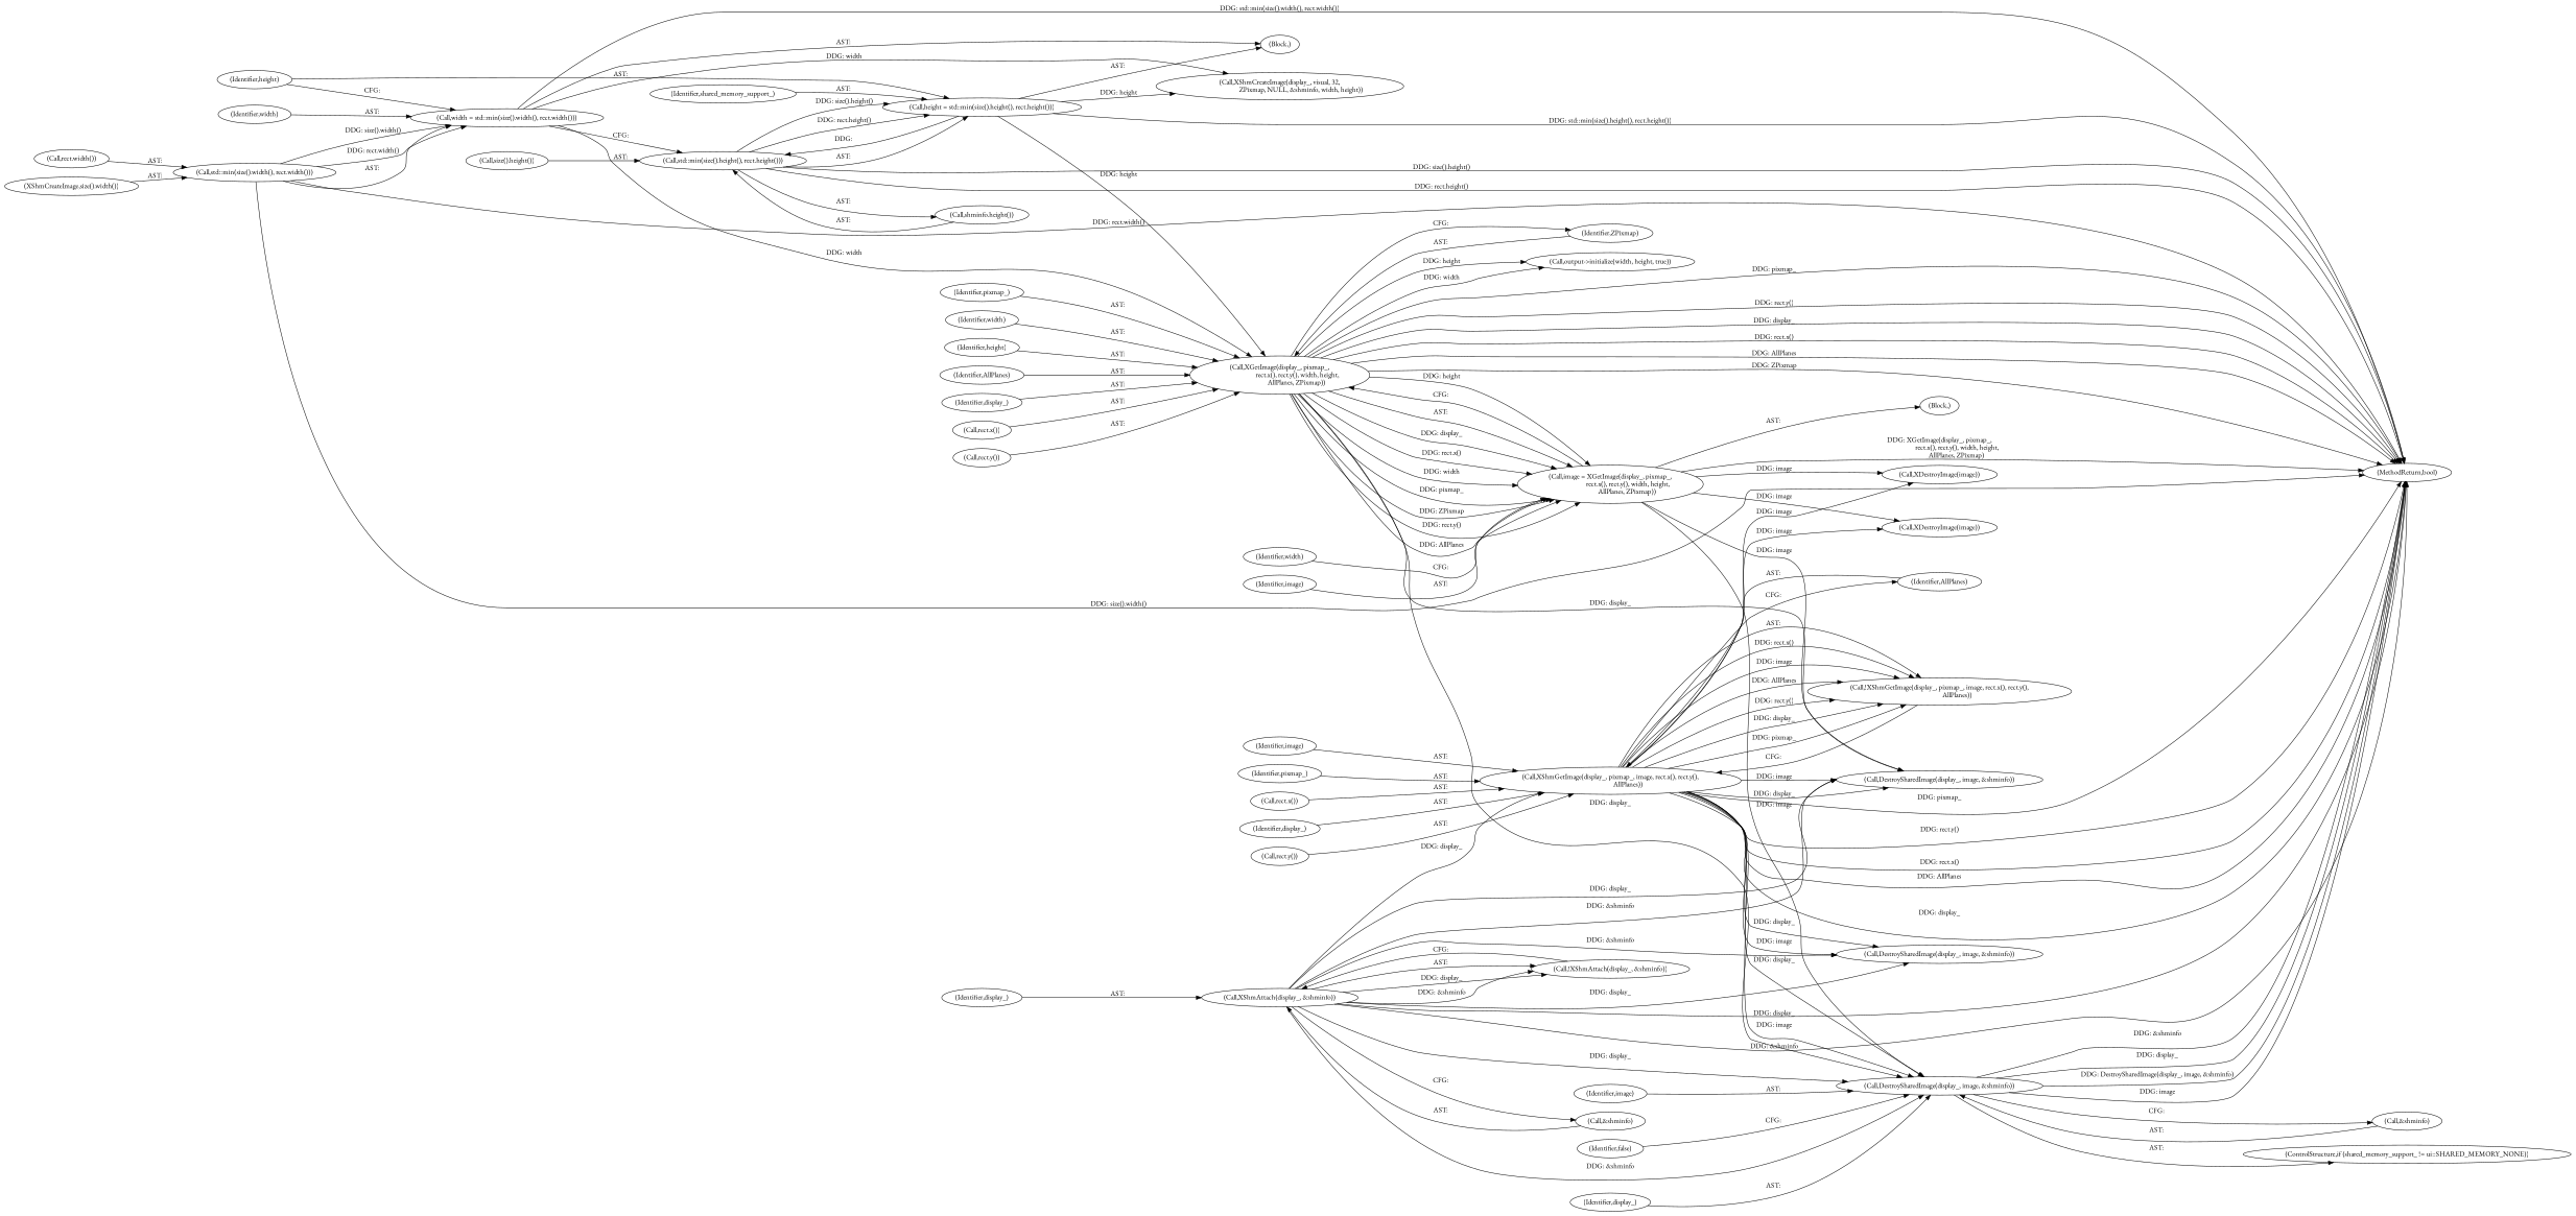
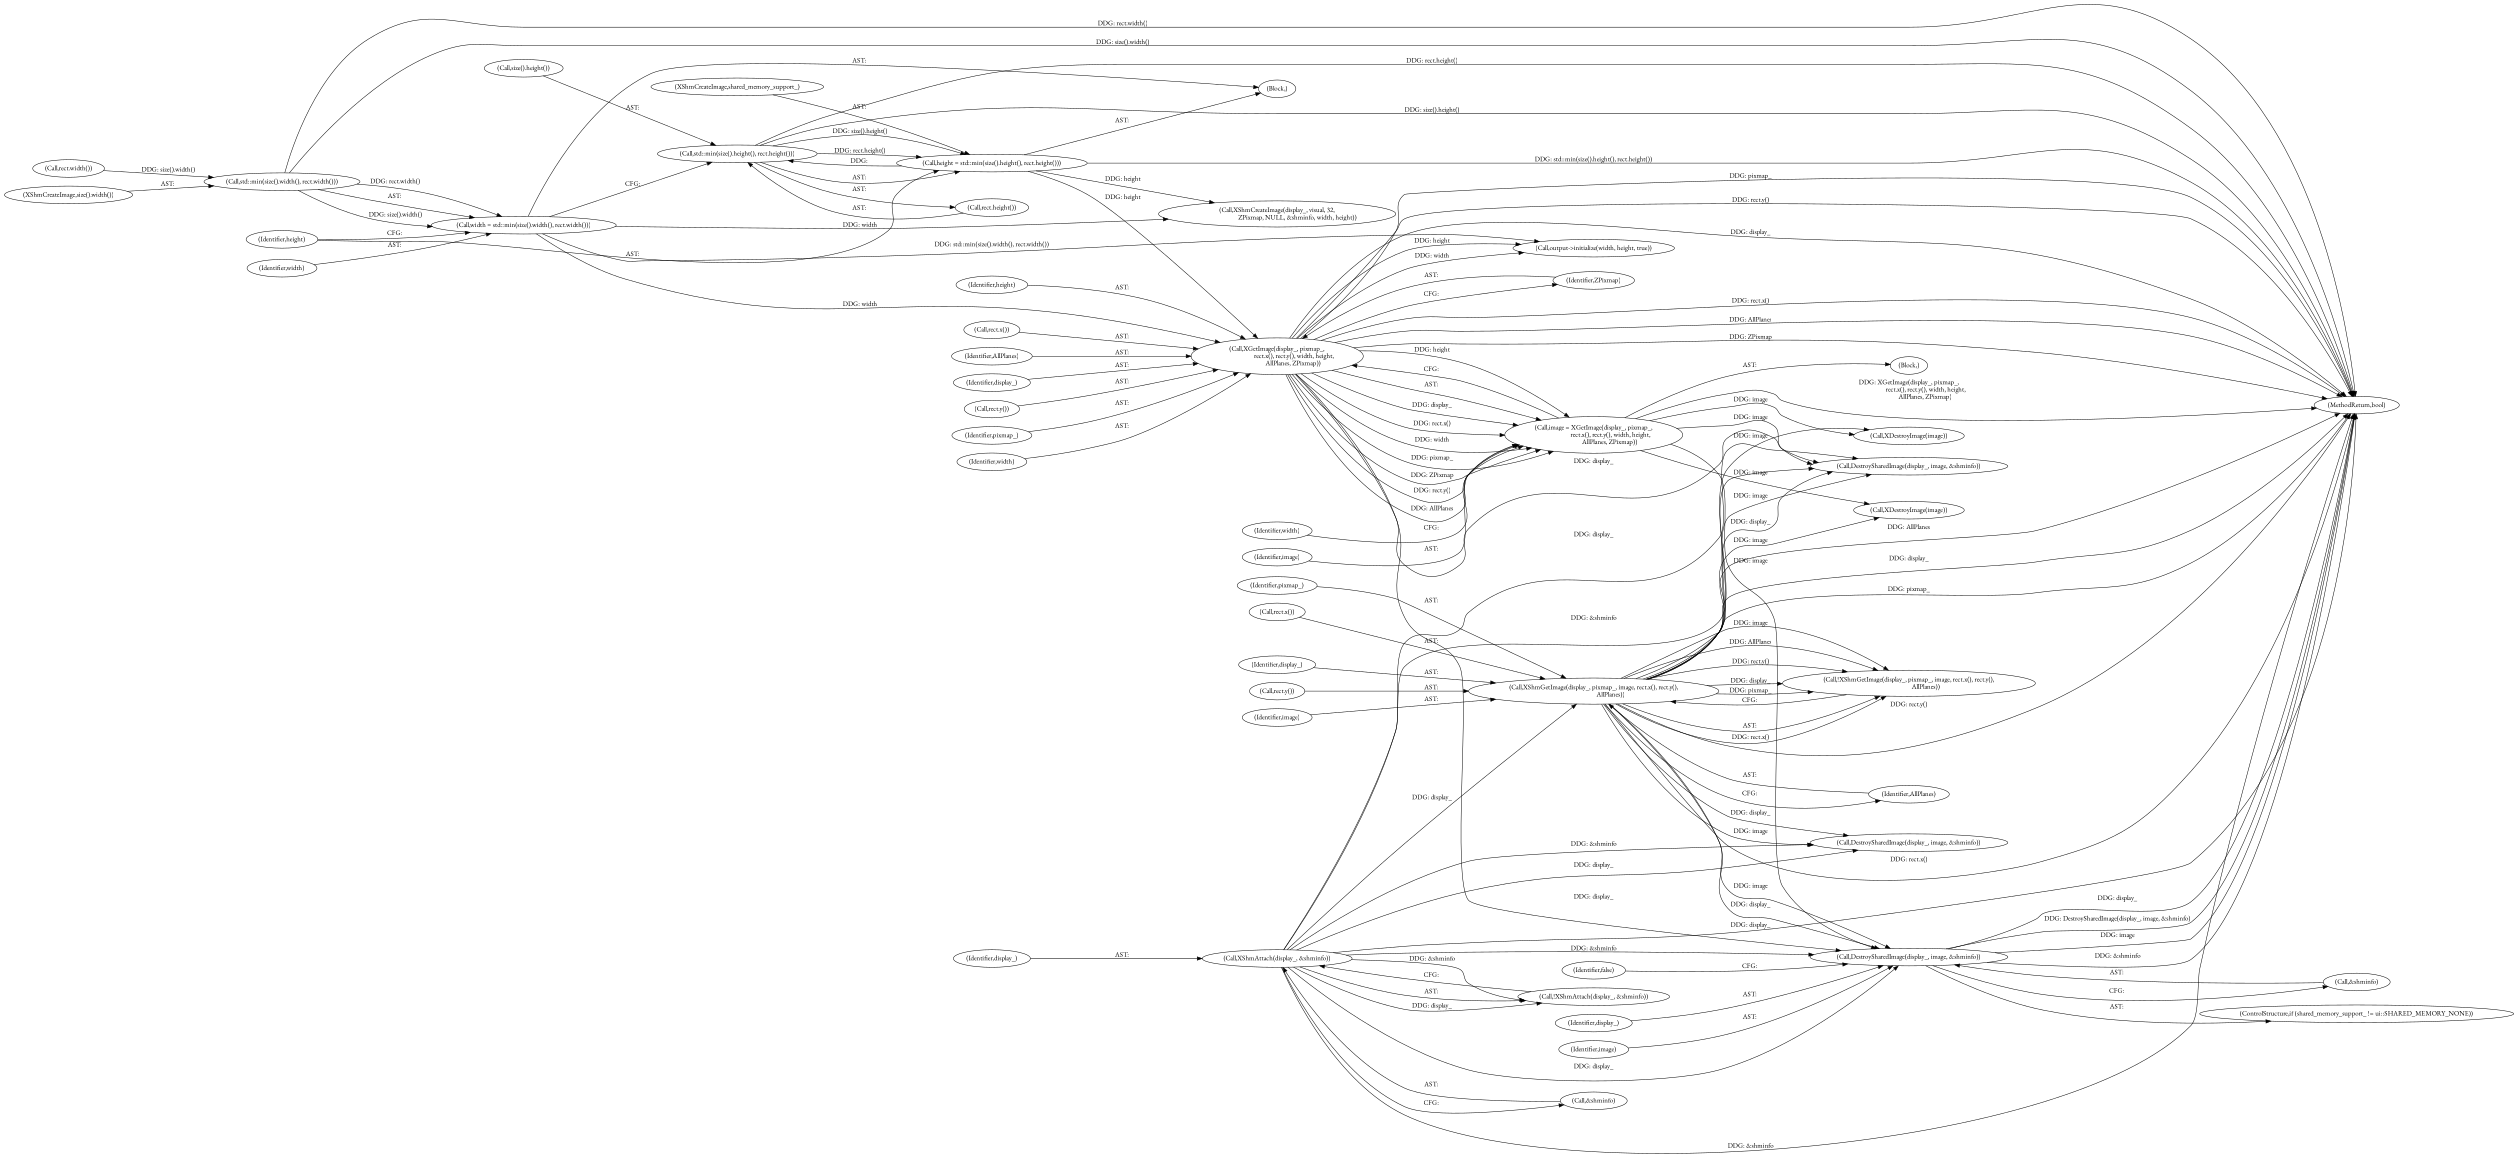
  digraph {
    fontname="EB Garamond"
    rankdir=LR
    node [fontname="EB Garamond"]
    edge [fontname="EB Garamond"]
    n1 [label="(Call,DestroySharedImage(display_, image, &shminfo))"]
    n2 [label="(Call,&shminfo)"]
    n3 [label="(MethodReturn,bool)"]
    n4 [label="(ControlStructure,if (shared_memory_support_ != ui::SHARED_MEMORY_NONE))"]
    n5 [label="(Call,XShmAttach(display_, &shminfo))"]
    n6 [label="(Call,XShmGetImage(display_, pixmap_, image, rect.x(), rect.y(),\n                       AllPlanes))"]
    n7 [label="(Call,!XShmAttach(display_, &shminfo))"]
    n8 [label="(Call,DestroySharedImage(display_, image, &shminfo))"]
    n9 [label="(Call,&shminfo)"]
    n10 [label="(Call,DestroySharedImage(display_, image, &shminfo))"]
    n11 [label="(Identifier,AllPlanes)"]
    n12 [label="(Call,XDestroyImage(image))"]
    n13 [label="(Call,!XShmGetImage(display_, pixmap_, image, rect.x(), rect.y(),\n                       AllPlanes))"]
    n14 [label="(Call,XDestroyImage(image))"]
    n15 [label="(Call,XGetImage(display_, pixmap_,\n                       rect.x(), rect.y(), width, height,\n                      AllPlanes, ZPixmap))"]
    n16 [label="(Call,image = XGetImage(display_, pixmap_,\n                       rect.x(), rect.y(), width, height,\n                      AllPlanes, ZPixmap))"]
    n17 [label="(Call,output->initialize(width, height, true))"]
    n18 [label="(Identifier,ZPixmap)"]
    n19 [label="(Block,)"]
    n20 [label="(Call,width = std::min(size().width(), rect.width()))"]
    n21 [label="(Call,XShmCreateImage(display_, visual, 32,\n                            ZPixmap, NULL, &shminfo, width, height))"]
    n22 [label="(Block,)"]
    n23 [label="(Call,std::min(size().height(), rect.height()))"]
    n24 [label="(Call,std::min(size().width(), rect.width()))"]
    n25 [label="(Call,rect.width())"]
    n26 [label="(Call,height = std::min(size().height(), rect.height()))"]
-   n27 [label="(Call,shminfo.height())"]
+   n27 [label="(Call,rect.height())"]
    n28 [label="(XShmCreateImage,size().width())"]
    n29 [label="(Identifier,height)"]
    n30 [label="(Identifier,pixmap_)"]
    n31 [label="(Call,size().height())"]
    n32 [label="(Identifier,image)"]
    n33 [label="(Identifier,width)"]
    n34 [label="(Identifier,width)"]
    n35 [label="(Identifier,width)"]
    n36 [label="(Identifier,height)"]
    n37 [label="(Call,rect.x())"]
    n38 [label="(Identifier,AllPlanes)"]
    n39 [label="(Identifier,display_)"]
    n40 [label="(Identifier,image)"]
    n41 [label="(Identifier,display_)"]
    n42 [label="(Call,rect.y())"]
-   n43 [label="(Identifier,shared_memory_support_)"]
+   n43 [label="(XShmCreateImage,shared_memory_support_)"]
    n44 [label="(Identifier,image)"]
    n45 [label="(Call,rect.y())"]
    n46 [label="(Identifier,false)"]
    n47 [label="(Identifier,pixmap_)"]
    n48 [label="(Identifier,display_)"]
    n49 [label="(Identifier,display_)"]
    n50 [label="(Call,rect.x())"]
    n1 -> n2 [label="CFG: "]
    n1 -> n3 [label="DDG: image"]
    n1 -> n3 [label="DDG: &shminfo"]
    n1 -> n3 [label="DDG: display_"]
    n1 -> n3 [label="DDG: DestroySharedImage(display_, image, &shminfo)"]
    n1 -> n4 [label="AST: "]
    n2 -> n1 [label="AST: "]
    n5 -> n1 [label="DDG: display_"]
    n5 -> n1 [label="DDG: &shminfo"]
    n5 -> n3 [label="DDG: display_"]
    n5 -> n3 [label="DDG: &shminfo"]
    n5 -> n6 [label="DDG: display_"]
    n5 -> n7 [label="AST: "]
    n5 -> n7 [label="DDG: display_"]
    n5 -> n7 [label="DDG: &shminfo"]
    n5 -> n8 [label="DDG: display_"]
    n5 -> n8 [label="DDG: &shminfo"]
    n5 -> n9 [label="CFG: "]
    n5 -> n10 [label="DDG: display_"]
    n5 -> n10 [label="DDG: &shminfo"]
    n6 -> n1 [label="DDG: display_"]
    n6 -> n1 [label="DDG: image"]
    n6 -> n3 [label="DDG: rect.x()"]
    n6 -> n3 [label="DDG: AllPlanes"]
    n6 -> n3 [label="DDG: display_"]
    n6 -> n3 [label="DDG: pixmap_"]
    n6 -> n3 [label="DDG: rect.y()"]
    n6 -> n8 [label="DDG: display_"]
    n6 -> n8 [label="DDG: image"]
    n6 -> n10 [label="DDG: display_"]
    n6 -> n10 [label="DDG: image"]
    n6 -> n11 [label="CFG: "]
    n6 -> n12 [label="DDG: image"]
    n6 -> n13 [label="AST: "]
    n6 -> n13 [label="DDG: rect.x()"]
    n6 -> n13 [label="DDG: image"]
    n6 -> n13 [label="DDG: AllPlanes"]
    n6 -> n13 [label="DDG: rect.y()"]
    n6 -> n13 [label="DDG: display_"]
    n6 -> n13 [label="DDG: pixmap_"]
    n6 -> n14 [label="DDG: image"]
    n7 -> n5 [label="CFG: "]
    n9 -> n5 [label="AST: "]
    n11 -> n6 [label="AST: "]
    n13 -> n6 [label="CFG: "]
    n15 -> n1 [label="DDG: display_"]
    n15 -> n3 [label="DDG: pixmap_"]
    n15 -> n3 [label="DDG: rect.y()"]
    n15 -> n3 [label="DDG: display_"]
    n15 -> n3 [label="DDG: rect.x()"]
    n15 -> n3 [label="DDG: AllPlanes"]
    n15 -> n3 [label="DDG: ZPixmap"]
    n15 -> n10 [label="DDG: display_"]
    n15 -> n16 [label="AST: "]
    n15 -> n16 [label="DDG: display_"]
    n15 -> n16 [label="DDG: rect.x()"]
    n15 -> n16 [label="DDG: width"]
    n15 -> n16 [label="DDG: pixmap_"]
    n15 -> n16 [label="DDG: ZPixmap"]
    n15 -> n16 [label="DDG: rect.y()"]
    n15 -> n16 [label="DDG: AllPlanes"]
    n15 -> n16 [label="DDG: height"]
    n15 -> n17 [label="DDG: width"]
    n15 -> n17 [label="DDG: height"]
    n15 -> n18 [label="CFG: "]
    n16 -> n1 [label="DDG: image"]
    n16 -> n3 [label="DDG: XGetImage(display_, pixmap_,\n                       rect.x(), rect.y(), width, height,\n                      AllPlanes, ZPixmap)"]
    n16 -> n10 [label="DDG: image"]
    n16 -> n12 [label="DDG: image"]
    n16 -> n14 [label="DDG: image"]
    n16 -> n15 [label="CFG: "]
    n16 -> n19 [label="AST: "]
    n18 -> n15 [label="AST: "]
-   n20 -> n3 [label="DDG: std::min(size().width(), rect.width())"]
+   n20 -> n17 [label="DDG: std::min(size().width(), rect.width())"]
    n20 -> n15 [label="DDG: width"]
    n20 -> n21 [label="DDG: width"]
    n20 -> n22 [label="AST: "]
    n20 -> n23 [label="CFG: "]
    n23 -> n3 [label="DDG: size().height()"]
    n23 -> n3 [label="DDG: rect.height()"]
    n23 -> n26 [label="AST: "]
    n23 -> n26 [label="DDG: size().height()"]
    n23 -> n26 [label="DDG: rect.height()"]
    n23 -> n27 [label="AST: "]
    n24 -> n3 [label="DDG: rect.width()"]
    n24 -> n3 [label="DDG: size().width()"]
    n24 -> n20 [label="AST: "]
    n24 -> n20 [label="DDG: size().width()"]
    n24 -> n20 [label="DDG: rect.width()"]
-   n25 -> n24 [label="AST: "]
+   n25 -> n24 [label="DDG: size().width()"]
    n26 -> n3 [label="DDG: std::min(size().height(), rect.height())"]
    n26 -> n15 [label="DDG: height"]
    n26 -> n21 [label="DDG: height"]
    n26 -> n22 [label="AST: "]
    n26 -> n23 [label="DDG: "]
    n27 -> n23 [label="AST: "]
    n28 -> n24 [label="AST: "]
    n29 -> n20 [label="CFG: "]
    n29 -> n26 [label="AST: "]
    n30 -> n15 [label="AST: "]
    n31 -> n23 [label="AST: "]
    n32 -> n1 [label="AST: "]
    n33 -> n15 [label="AST: "]
    n34 -> n16 [label="CFG: "]
    n35 -> n20 [label="AST: "]
    n36 -> n15 [label="AST: "]
    n37 -> n15 [label="AST: "]
    n38 -> n15 [label="AST: "]
    n39 -> n15 [label="AST: "]
    n40 -> n16 [label="AST: "]
    n41 -> n6 [label="AST: "]
    n42 -> n6 [label="AST: "]
    n43 -> n26 [label="AST: "]
    n44 -> n6 [label="AST: "]
    n45 -> n15 [label="AST: "]
    n46 -> n1 [label="CFG: "]
    n47 -> n6 [label="AST: "]
    n48 -> n5 [label="AST: "]
    n49 -> n1 [label="AST: "]
    n50 -> n6 [label="AST: "]
  }
